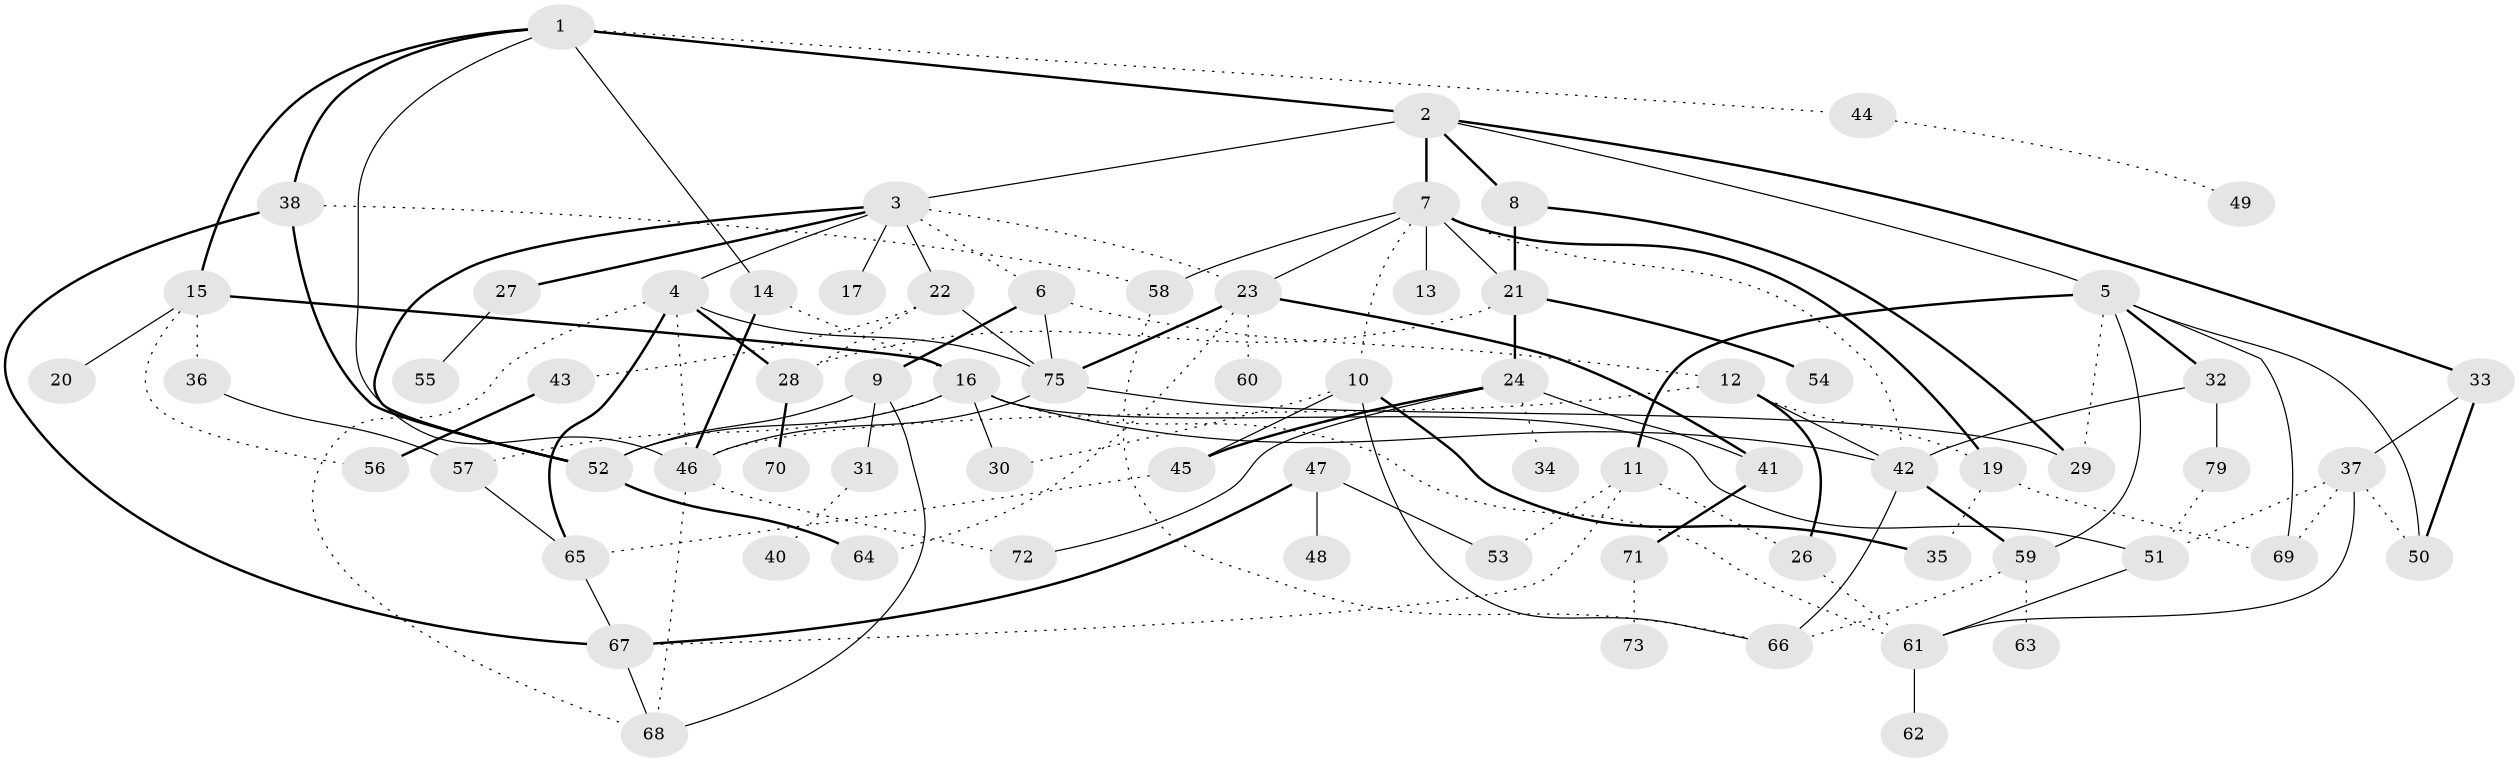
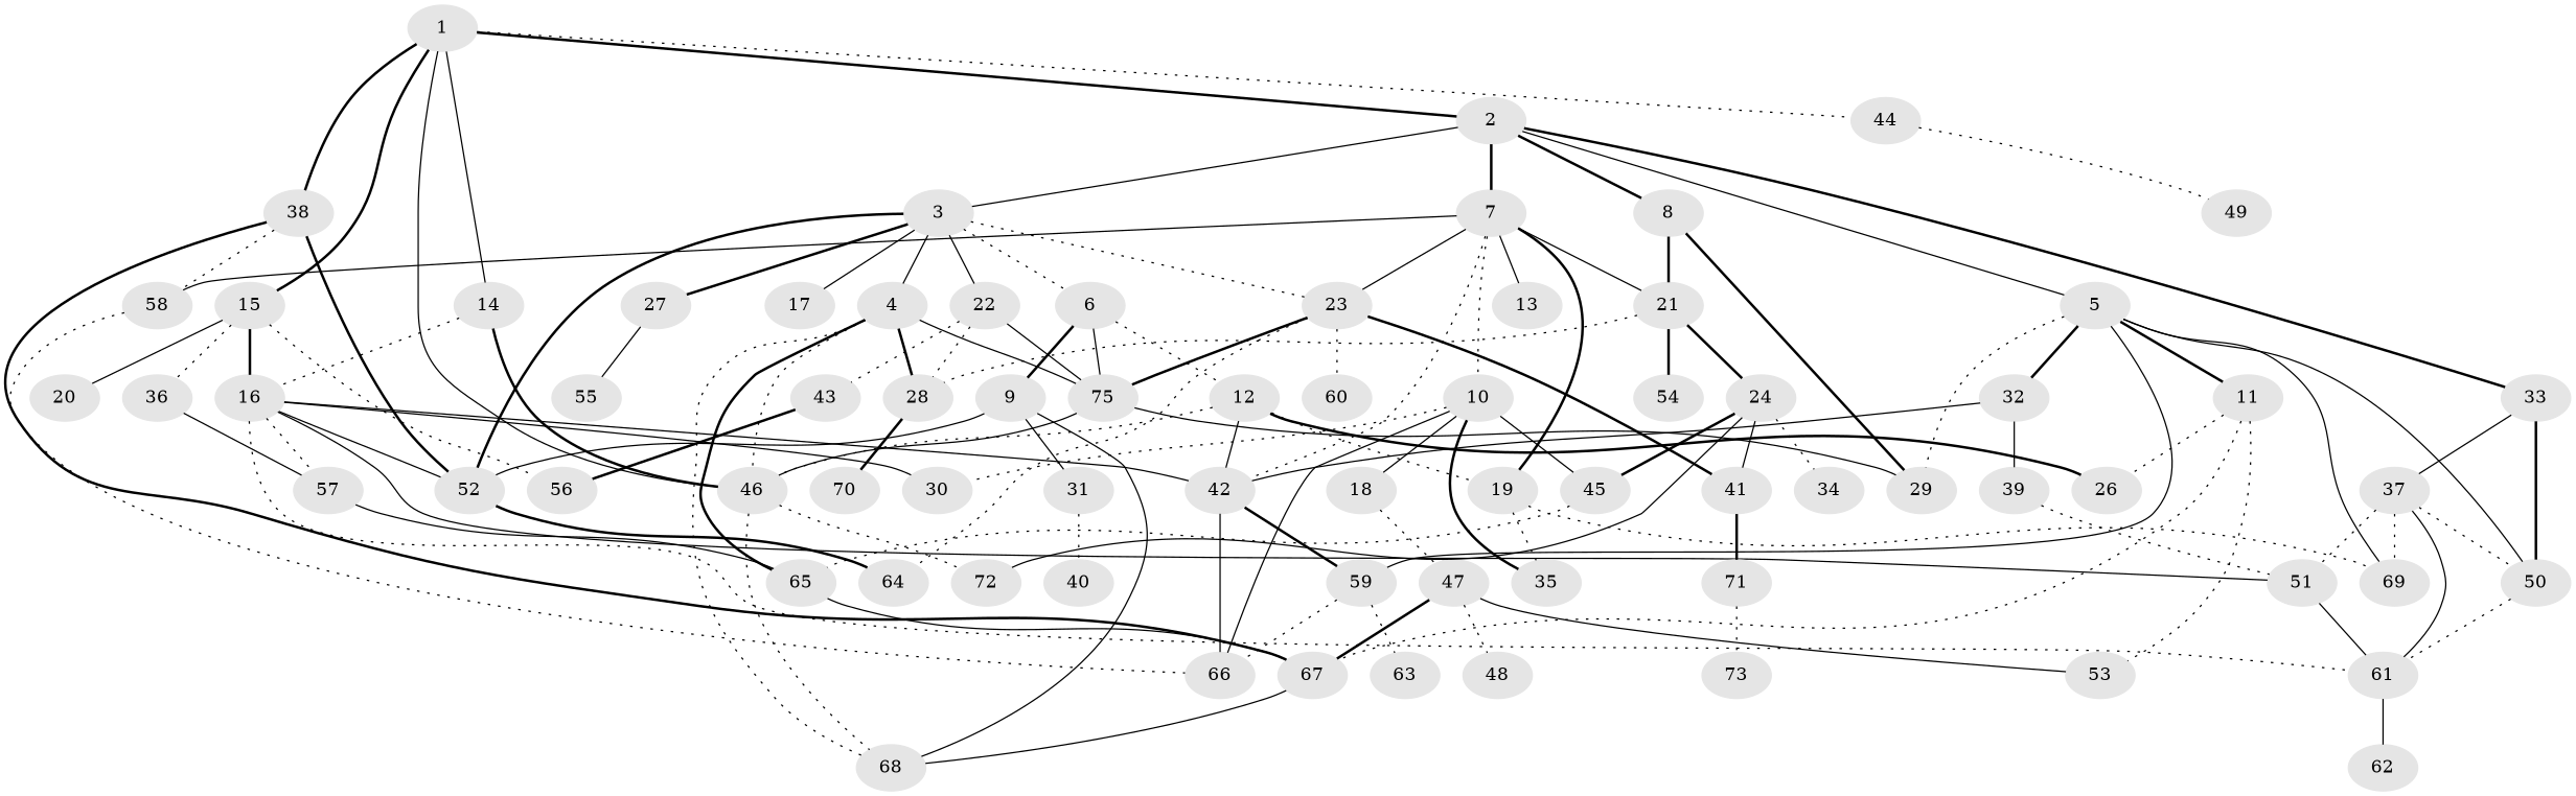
  graph {
    node [color=gray90 style=filled]
    edge [style=solid weight=1.0]
    1
    2
    14
    15
    38
    44
    46
    3
    5
    7
    8
    33
    16
    20
    36
    56
    52
    58
    67
    49
    68
    72
    4
    6
    17
    22
    23
    27
    11
    29
    32
    50
    59
    69
    10
    13
    19
    21
    42
    37
    n41 [label=75]
    28
    65
    9
    12
    43
    41
    60
    64
    55
    70
    26
    53
-   39 [label=79]
+   39
    66
    63
    31
+   18
    30
    35
    45
    24
    54
    40
    47
    61
    51
    57
    62
    48
    34
    71
    73
    1 -- 2 [style=bold weight=2.0]
    1 -- 14
    1 -- 15 [style=bold]
    1 -- 38 [style=bold weight=2.0]
    1 -- 44 [style=dotted]
    1 -- 46
    2 -- 3
    2 -- 5
    2 -- 7 [style=bold weight=2.0]
    2 -- 8 [style=bold]
    2 -- 33 [style=bold]
    14 -- 46 [style=bold]
    14 -- 16 [style=dotted]
    15 -- 16 [style=bold weight=3.0]
    15 -- 20
    15 -- 36 [style=dotted]
    15 -- 56 [style=dotted]
    38 -- 52 [style=bold]
    38 -- 58 [style=dotted]
    38 -- 67 [style=bold]
    44 -- 49 [style=dotted]
    46 -- 68 [style=dotted]
    46 -- 72 [style=dotted]
    3 -- 52 [style=bold]
    3 -- 4
    3 -- 6 [style=dotted]
    3 -- 17
    3 -- 22
    3 -- 23 [style=dotted]
    3 -- 27 [style=bold]
    5 -- 11 [style=bold]
    5 -- 29 [style=dotted]
    5 -- 32 [style=bold]
    5 -- 50
    5 -- 59
    5 -- 69
    7 -- 58
    7 -- 23
    7 -- 10 [style=dotted]
    7 -- 13 [weight=2.0]
    7 -- 19 [style=bold]
    7 -- 21
    7 -- 42 [style=dotted]
    8 -- 29 [style=bold]
    8 -- 21 [style=bold]
    33 -- 50 [style=bold]
    33 -- 37
    16 -- 52
    16 -- 42
    16 -- 30
    16 -- 61 [style=dotted]
    16 -- 51
    16 -- 57 [style=dotted]
    36 -- 57
    52 -- 64 [style=bold]
    58 -- 66 [style=dotted]
    67 -- 68
    4 -- 46 [style=dotted]
    4 -- 68 [style=dotted]
    4 -- n41 [weight=2.0]
    4 -- 28 [style=bold]
    4 -- 65 [style=bold]
    6 -- n41
    6 -- 9 [style=bold]
    6 -- 12 [style=dotted]
    22 -- n41
    22 -- 28 [style=dotted]
    22 -- 43 [style=dotted]
    23 -- n41 [style=bold]
    23 -- 41 [style=bold]
    23 -- 60 [style=dotted weight=2.0]
    23 -- 64 [style=dotted]
    27 -- 55
    11 -- 67 [style=dotted]
    11 -- 26 [style=dotted]
    11 -- 53 [style=dotted]
    32 -- 42
    32 -- 39 [weight=2.0]
    59 -- 66 [style=dotted]
    59 -- 63 [style=dotted]
    10 -- 66
+   10 -- 18
    10 -- 30 [style=dotted]
    10 -- 35 [style=bold]
    10 -- 45
    19 -- 69 [style=dotted]
    19 -- 35 [style=dotted]
    21 -- 28 [style=dotted]
    21 -- 24 [style=bold]
    21 -- 54 [style=bold]
    42 -- 59 [style=bold]
    42 -- 66
    37 -- 50 [style=dotted]
    37 -- 69 [style=dotted]
    37 -- 61
    37 -- 51 [style=dotted]
    n41 -- 46
    n41 -- 29
    28 -- 70 [style=bold weight=2.0]
    65 -- 67
    9 -- 52
    9 -- 68
    9 -- 31
    12 -- 46 [style=dotted]
    12 -- 19 [style=dotted]
    12 -- 42
    12 -- 26 [style=bold]
    43 -- 56 [style=bold]
    41 -- 71 [style=bold]
-   26 -- 61 [style=dotted]
+   50 -- 61 [style=dotted]
    39 -- 51 [style=dotted]
    31 -- 40 [style=dotted]
+   18 -- 47 [style=dotted]
    45 -- 65 [style=dotted]
    24 -- 72
    24 -- 41
    24 -- 45 [style=bold]
    24 -- 34 [style=dotted]
    47 -- 67 [style=bold]
    47 -- 53
-   47 -- 48
+   47 -- 48 [style=dotted]
    61 -- 62
    51 -- 61
    57 -- 65
    71 -- 73 [style=dotted]
  }
